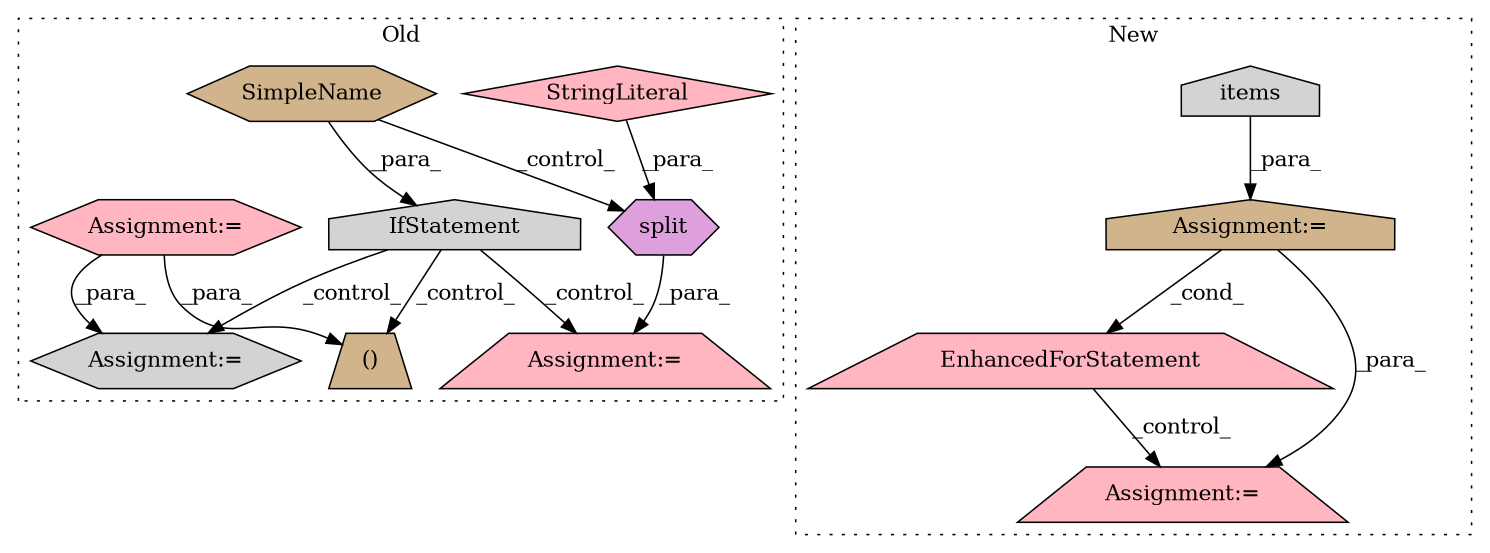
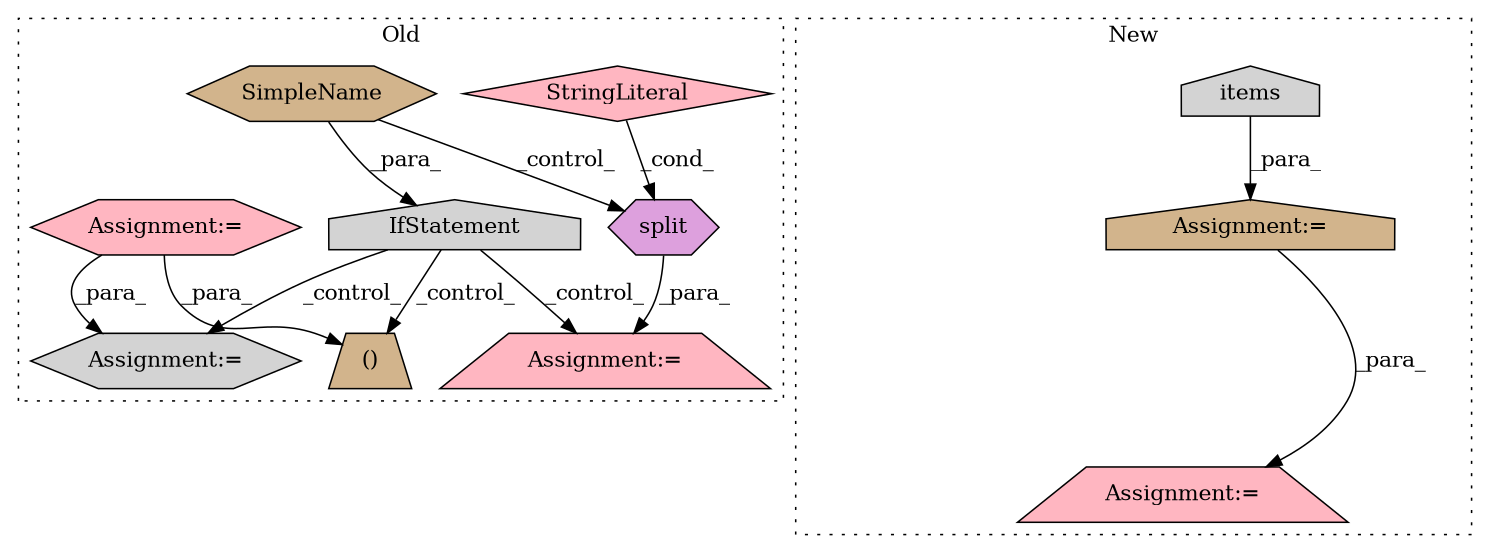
  digraph {
    node [a=7 fillcolor=lightpink l=1 s="19385,19513" shape=hexagon style=filled]
    n1 [a=32 fillcolor=plum l="6,1" label=split s="10726,10735"]
    n2 [l=2 label="Assignment:=" s=10715 shape=trapezium]
    n3 [a=45 l=3 label=StringLiteral s=10732 shape=diamond]
    n4 [a=25 fillcolor=lightgrey l="8,2" label=IfStatement s="10642,10665" shape=house]
    n5 [a=106 fillcolor=tan l=33 label="()" s=10682 shape=trapezium]
    n6 [a=42 fillcolor=tan label=SimpleName l="" s=""]
    n7 [fillcolor=lightgrey label="Assignment:=" s=10756]
    n8 [label="Assignment:=" s=10589]
    n9 [a=32 fillcolor=lightgrey l=7 label=items s=19506 shape=house]
    n10 [fillcolor=tan l="65,2" label="Assignment:=" shape=house]
-   n11 [a=70 l="65,2" label=EnhancedForStatement shape=trapezium]
    n12 [label="Assignment:=" s=19813 shape=trapezium]
    subgraph cluster_1 {
      label=Old
      style=dotted
      n1
      n2
      n3
      n4
      n5
      n6
      n7
      n8
    }
    subgraph cluster_2 {
      label=New
      style=dotted
      n9
      n10
-     n11
      n12
    }
    n1 -> n2 [label=_para_]
-   n3 -> n1 [label=_para_]
+   n3 -> n1 [label=_cond_]
    n4 -> n2 [label=_control_]
    n4 -> n5 [label=_control_]
    n4 -> n7 [label=_control_]
    n6 -> n1 [label=_control_]
    n6 -> n4 [label=_para_]
    n8 -> n5 [label=_para_]
    n8 -> n7 [label=_para_]
    n9 -> n10 [label=_para_]
-   n10 -> n11 [label=_cond_]
    n10 -> n12 [label=_para_]
-   n11 -> n12 [label=_control_]
  }
